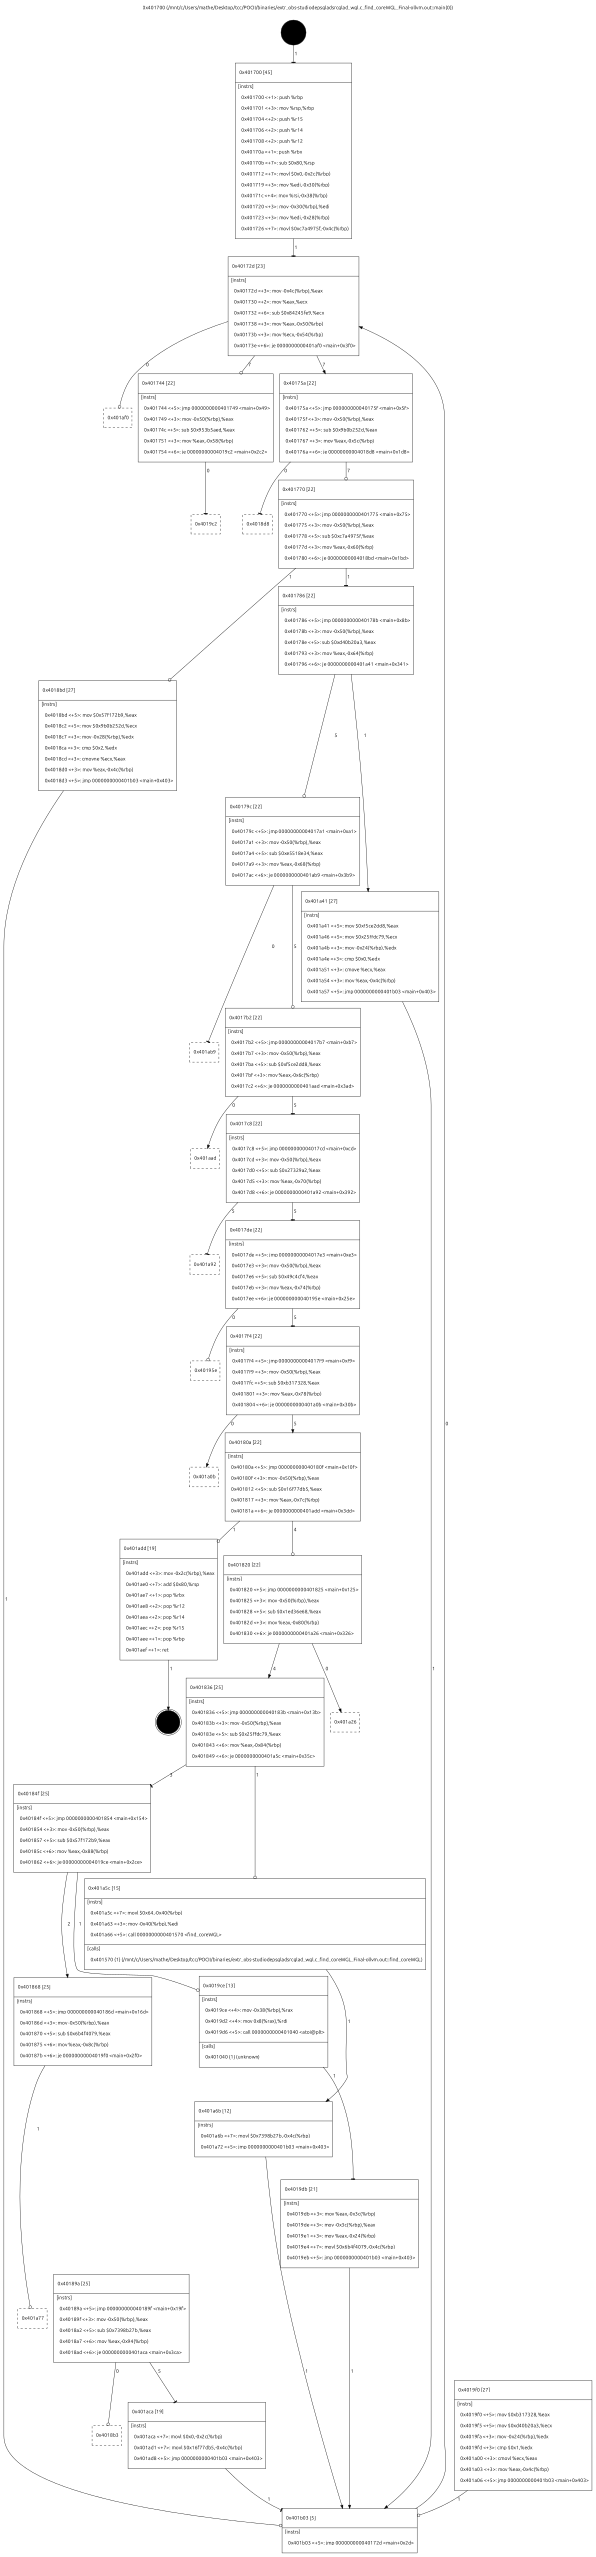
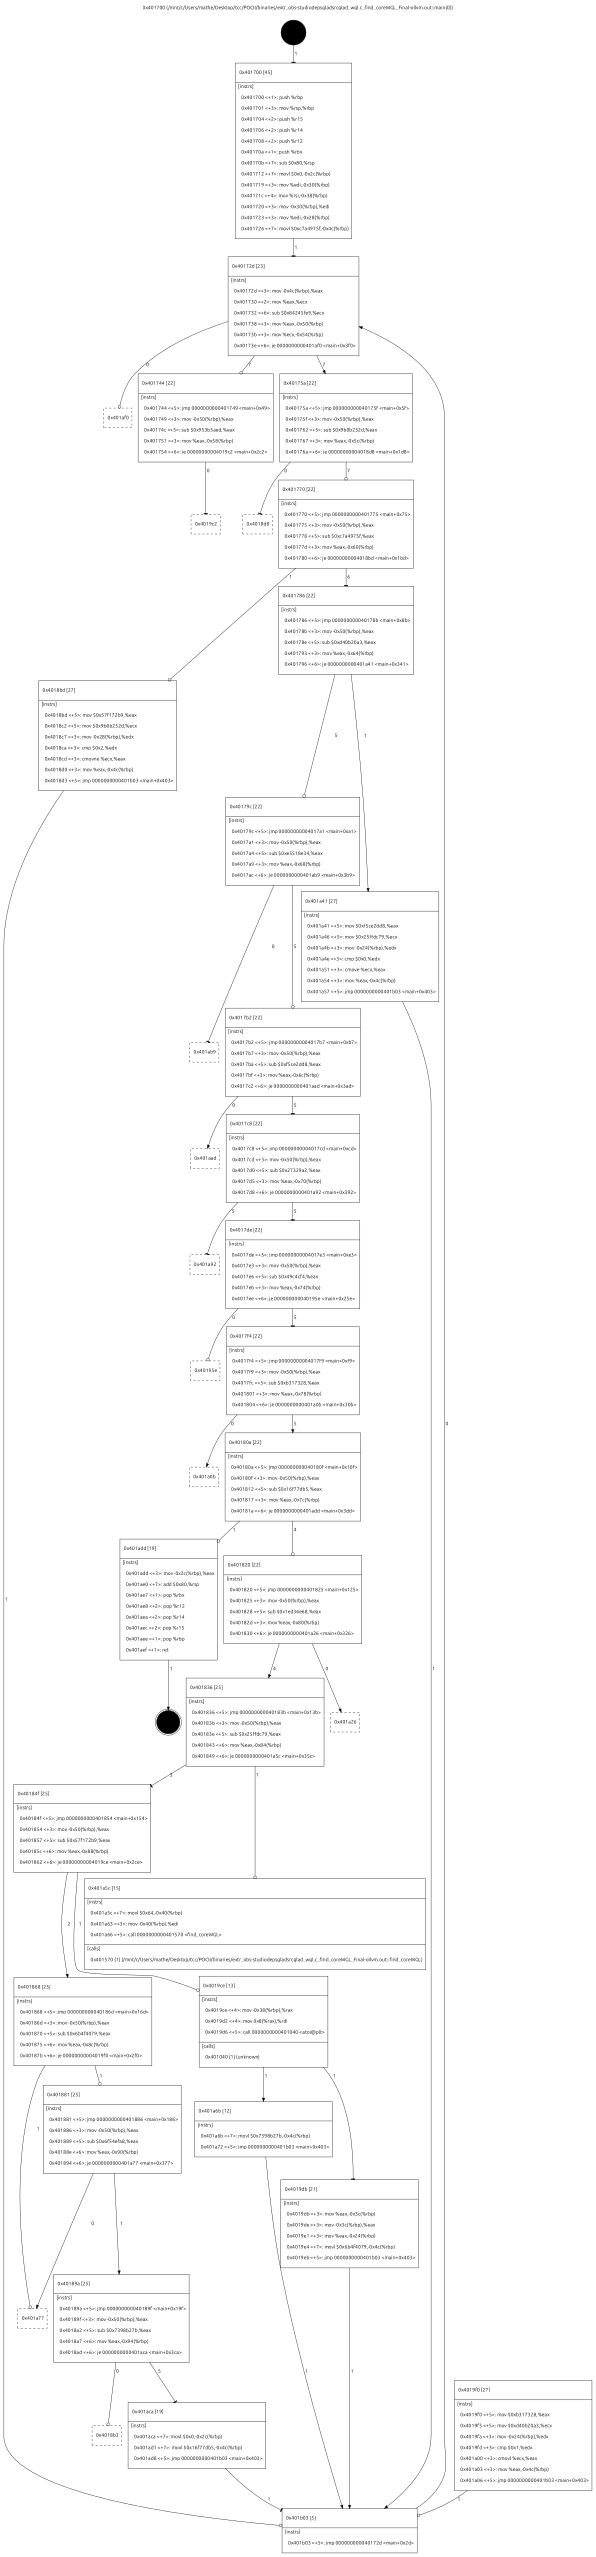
  digraph {
    fontname=Ubuntu
    label="0x401700 (/mnt/c/Users/mathe/Desktop/tcc/POCII/binaries/extr_obs-studiodepsgladsrcglad_wgl.c_find_coreWGL_Final-ollvm.out::main(0))"
    labelloc=t
    node [fontname=Ubuntu shape=record]
    edge [arrowhead=odot fontname=Ubuntu]
    Entry [fillcolor=black height=0.3 shape=circle style=filled width=0.3]
    n2 [label="{\n     0x401700 [45]\l\n     | [instrs]\l\n     &nbsp;&nbsp;0x401700 \<+1\>: push %rbp\l\n     &nbsp;&nbsp;0x401701 \<+3\>: mov %rsp,%rbp\l\n     &nbsp;&nbsp;0x401704 \<+2\>: push %r15\l\n     &nbsp;&nbsp;0x401706 \<+2\>: push %r14\l\n     &nbsp;&nbsp;0x401708 \<+2\>: push %r12\l\n     &nbsp;&nbsp;0x40170a \<+1\>: push %rbx\l\n     &nbsp;&nbsp;0x40170b \<+7\>: sub $0x80,%rsp\l\n     &nbsp;&nbsp;0x401712 \<+7\>: movl $0x0,-0x2c(%rbp)\l\n     &nbsp;&nbsp;0x401719 \<+3\>: mov %edi,-0x30(%rbp)\l\n     &nbsp;&nbsp;0x40171c \<+4\>: mov %rsi,-0x38(%rbp)\l\n     &nbsp;&nbsp;0x401720 \<+3\>: mov -0x30(%rbp),%edi\l\n     &nbsp;&nbsp;0x401723 \<+3\>: mov %edi,-0x28(%rbp)\l\n     &nbsp;&nbsp;0x401726 \<+7\>: movl $0xc7a4975f,-0x4c(%rbp)\l\n  }"]
    n3 [label="{\n     0x40172d [23]\l\n     | [instrs]\l\n     &nbsp;&nbsp;0x40172d \<+3\>: mov -0x4c(%rbp),%eax\l\n     &nbsp;&nbsp;0x401730 \<+2\>: mov %eax,%ecx\l\n     &nbsp;&nbsp;0x401732 \<+6\>: sub $0x84245fe9,%ecx\l\n     &nbsp;&nbsp;0x401738 \<+3\>: mov %eax,-0x50(%rbp)\l\n     &nbsp;&nbsp;0x40173b \<+3\>: mov %ecx,-0x54(%rbp)\l\n     &nbsp;&nbsp;0x40173e \<+6\>: je 0000000000401af0 \<main+0x3f0\>\l\n  }"]
    n4 [label="{\n     0x401af0\l\n  }" style=dashed]
    n5 [label="{\n     0x401744 [22]\l\n     | [instrs]\l\n     &nbsp;&nbsp;0x401744 \<+5\>: jmp 0000000000401749 \<main+0x49\>\l\n     &nbsp;&nbsp;0x401749 \<+3\>: mov -0x50(%rbp),%eax\l\n     &nbsp;&nbsp;0x40174c \<+5\>: sub $0x953b5aed,%eax\l\n     &nbsp;&nbsp;0x401751 \<+3\>: mov %eax,-0x58(%rbp)\l\n     &nbsp;&nbsp;0x401754 \<+6\>: je 00000000004019c2 \<main+0x2c2\>\l\n  }"]
    n6 [label="{\n     0x40175a [22]\l\n     | [instrs]\l\n     &nbsp;&nbsp;0x40175a \<+5\>: jmp 000000000040175f \<main+0x5f\>\l\n     &nbsp;&nbsp;0x40175f \<+3\>: mov -0x50(%rbp),%eax\l\n     &nbsp;&nbsp;0x401762 \<+5\>: sub $0x9b0b252d,%eax\l\n     &nbsp;&nbsp;0x401767 \<+3\>: mov %eax,-0x5c(%rbp)\l\n     &nbsp;&nbsp;0x40176a \<+6\>: je 00000000004018d8 \<main+0x1d8\>\l\n  }"]
    n7 [label="{\n     0x4019c2\l\n  }" style=dashed]
    n8 [label="{\n     0x4018d8\l\n  }" style=dashed]
    n9 [label="{\n     0x401770 [22]\l\n     | [instrs]\l\n     &nbsp;&nbsp;0x401770 \<+5\>: jmp 0000000000401775 \<main+0x75\>\l\n     &nbsp;&nbsp;0x401775 \<+3\>: mov -0x50(%rbp),%eax\l\n     &nbsp;&nbsp;0x401778 \<+5\>: sub $0xc7a4975f,%eax\l\n     &nbsp;&nbsp;0x40177d \<+3\>: mov %eax,-0x60(%rbp)\l\n     &nbsp;&nbsp;0x401780 \<+6\>: je 00000000004018bd \<main+0x1bd\>\l\n  }"]
    Exit [fillcolor=black height=0.3 peripheries=2 shape=circle style=filled width=0.3]
    n11 [label="{\n     0x4018bd [27]\l\n     | [instrs]\l\n     &nbsp;&nbsp;0x4018bd \<+5\>: mov $0x57f172b9,%eax\l\n     &nbsp;&nbsp;0x4018c2 \<+5\>: mov $0x9b0b252d,%ecx\l\n     &nbsp;&nbsp;0x4018c7 \<+3\>: mov -0x28(%rbp),%edx\l\n     &nbsp;&nbsp;0x4018ca \<+3\>: cmp $0x2,%edx\l\n     &nbsp;&nbsp;0x4018cd \<+3\>: cmovne %ecx,%eax\l\n     &nbsp;&nbsp;0x4018d0 \<+3\>: mov %eax,-0x4c(%rbp)\l\n     &nbsp;&nbsp;0x4018d3 \<+5\>: jmp 0000000000401b03 \<main+0x403\>\l\n  }"]
    n12 [label="{\n     0x401786 [22]\l\n     | [instrs]\l\n     &nbsp;&nbsp;0x401786 \<+5\>: jmp 000000000040178b \<main+0x8b\>\l\n     &nbsp;&nbsp;0x40178b \<+3\>: mov -0x50(%rbp),%eax\l\n     &nbsp;&nbsp;0x40178e \<+5\>: sub $0xd40b20a3,%eax\l\n     &nbsp;&nbsp;0x401793 \<+3\>: mov %eax,-0x64(%rbp)\l\n     &nbsp;&nbsp;0x401796 \<+6\>: je 0000000000401a41 \<main+0x341\>\l\n  }"]
    n13 [label="{\n     0x4018b3\l\n  }" style=dashed]
    n14 [label="{\n     0x401b03 [5]\l\n     | [instrs]\l\n     &nbsp;&nbsp;0x401b03 \<+5\>: jmp 000000000040172d \<main+0x2d\>\l\n  }"]
    n15 [label="{\n     0x401a41 [27]\l\n     | [instrs]\l\n     &nbsp;&nbsp;0x401a41 \<+5\>: mov $0xf5ce2dd8,%eax\l\n     &nbsp;&nbsp;0x401a46 \<+5\>: mov $0x25ffdc79,%ecx\l\n     &nbsp;&nbsp;0x401a4b \<+3\>: mov -0x24(%rbp),%edx\l\n     &nbsp;&nbsp;0x401a4e \<+3\>: cmp $0x0,%edx\l\n     &nbsp;&nbsp;0x401a51 \<+3\>: cmove %ecx,%eax\l\n     &nbsp;&nbsp;0x401a54 \<+3\>: mov %eax,-0x4c(%rbp)\l\n     &nbsp;&nbsp;0x401a57 \<+5\>: jmp 0000000000401b03 \<main+0x403\>\l\n  }"]
    n16 [label="{\n     0x40179c [22]\l\n     | [instrs]\l\n     &nbsp;&nbsp;0x40179c \<+5\>: jmp 00000000004017a1 \<main+0xa1\>\l\n     &nbsp;&nbsp;0x4017a1 \<+3\>: mov -0x50(%rbp),%eax\l\n     &nbsp;&nbsp;0x4017a4 \<+5\>: sub $0xe5518e34,%eax\l\n     &nbsp;&nbsp;0x4017a9 \<+3\>: mov %eax,-0x68(%rbp)\l\n     &nbsp;&nbsp;0x4017ac \<+6\>: je 0000000000401ab9 \<main+0x3b9\>\l\n  }"]
    n17 [label="{\n     0x401aca [19]\l\n     | [instrs]\l\n     &nbsp;&nbsp;0x401aca \<+7\>: movl $0x0,-0x2c(%rbp)\l\n     &nbsp;&nbsp;0x401ad1 \<+7\>: movl $0x16f77db5,-0x4c(%rbp)\l\n     &nbsp;&nbsp;0x401ad8 \<+5\>: jmp 0000000000401b03 \<main+0x403\>\l\n  }"]
    n18 [label="{\n     0x401ab9\l\n  }" style=dashed]
    n19 [label="{\n     0x4017b2 [22]\l\n     | [instrs]\l\n     &nbsp;&nbsp;0x4017b2 \<+5\>: jmp 00000000004017b7 \<main+0xb7\>\l\n     &nbsp;&nbsp;0x4017b7 \<+3\>: mov -0x50(%rbp),%eax\l\n     &nbsp;&nbsp;0x4017ba \<+5\>: sub $0xf5ce2dd8,%eax\l\n     &nbsp;&nbsp;0x4017bf \<+3\>: mov %eax,-0x6c(%rbp)\l\n     &nbsp;&nbsp;0x4017c2 \<+6\>: je 0000000000401aad \<main+0x3ad\>\l\n  }"]
    n20 [label="{\n     0x40189a [25]\l\n     | [instrs]\l\n     &nbsp;&nbsp;0x40189a \<+5\>: jmp 000000000040189f \<main+0x19f\>\l\n     &nbsp;&nbsp;0x40189f \<+3\>: mov -0x50(%rbp),%eax\l\n     &nbsp;&nbsp;0x4018a2 \<+5\>: sub $0x7398b27b,%eax\l\n     &nbsp;&nbsp;0x4018a7 \<+6\>: mov %eax,-0x94(%rbp)\l\n     &nbsp;&nbsp;0x4018ad \<+6\>: je 0000000000401aca \<main+0x3ca\>\l\n  }"]
    n21 [label="{\n     0x401aad\l\n  }" style=dashed]
    n22 [label="{\n     0x4017c8 [22]\l\n     | [instrs]\l\n     &nbsp;&nbsp;0x4017c8 \<+5\>: jmp 00000000004017cd \<main+0xcd\>\l\n     &nbsp;&nbsp;0x4017cd \<+3\>: mov -0x50(%rbp),%eax\l\n     &nbsp;&nbsp;0x4017d0 \<+5\>: sub $0x27329a2,%eax\l\n     &nbsp;&nbsp;0x4017d5 \<+3\>: mov %eax,-0x70(%rbp)\l\n     &nbsp;&nbsp;0x4017d8 \<+6\>: je 0000000000401a92 \<main+0x392\>\l\n  }"]
    n23 [label="{\n     0x401a77\l\n  }" style=dashed]
    n24 [label="{\n     0x401a92\l\n  }" style=dashed]
    n25 [label="{\n     0x4017de [22]\l\n     | [instrs]\l\n     &nbsp;&nbsp;0x4017de \<+5\>: jmp 00000000004017e3 \<main+0xe3\>\l\n     &nbsp;&nbsp;0x4017e3 \<+3\>: mov -0x50(%rbp),%eax\l\n     &nbsp;&nbsp;0x4017e6 \<+5\>: sub $0x49c4cf4,%eax\l\n     &nbsp;&nbsp;0x4017eb \<+3\>: mov %eax,-0x74(%rbp)\l\n     &nbsp;&nbsp;0x4017ee \<+6\>: je 000000000040195e \<main+0x25e\>\l\n  }"]
    n26 [label="{\n     0x401a6b [12]\l\n     | [instrs]\l\n     &nbsp;&nbsp;0x401a6b \<+7\>: movl $0x7398b27b,-0x4c(%rbp)\l\n     &nbsp;&nbsp;0x401a72 \<+5\>: jmp 0000000000401b03 \<main+0x403\>\l\n  }"]
    n27 [label="{\n     0x40195e\l\n  }" style=dashed]
    n28 [label="{\n     0x4017f4 [22]\l\n     | [instrs]\l\n     &nbsp;&nbsp;0x4017f4 \<+5\>: jmp 00000000004017f9 \<main+0xf9\>\l\n     &nbsp;&nbsp;0x4017f9 \<+3\>: mov -0x50(%rbp),%eax\l\n     &nbsp;&nbsp;0x4017fc \<+5\>: sub $0xb317328,%eax\l\n     &nbsp;&nbsp;0x401801 \<+3\>: mov %eax,-0x78(%rbp)\l\n     &nbsp;&nbsp;0x401804 \<+6\>: je 0000000000401a0b \<main+0x30b\>\l\n  }"]
+   n29 [label="{\n     0x401881 [25]\l\n     | [instrs]\l\n     &nbsp;&nbsp;0x401881 \<+5\>: jmp 0000000000401886 \<main+0x186\>\l\n     &nbsp;&nbsp;0x401886 \<+3\>: mov -0x50(%rbp),%eax\l\n     &nbsp;&nbsp;0x401889 \<+5\>: sub $0x6f54efa8,%eax\l\n     &nbsp;&nbsp;0x40188e \<+6\>: mov %eax,-0x90(%rbp)\l\n     &nbsp;&nbsp;0x401894 \<+6\>: je 0000000000401a77 \<main+0x377\>\l\n  }"]
    n30 [label="{\n     0x401a0b\l\n  }" style=dashed]
    n31 [label="{\n     0x40180a [22]\l\n     | [instrs]\l\n     &nbsp;&nbsp;0x40180a \<+5\>: jmp 000000000040180f \<main+0x10f\>\l\n     &nbsp;&nbsp;0x40180f \<+3\>: mov -0x50(%rbp),%eax\l\n     &nbsp;&nbsp;0x401812 \<+5\>: sub $0x16f77db5,%eax\l\n     &nbsp;&nbsp;0x401817 \<+3\>: mov %eax,-0x7c(%rbp)\l\n     &nbsp;&nbsp;0x40181a \<+6\>: je 0000000000401add \<main+0x3dd\>\l\n  }"]
    n32 [label="{\n     0x4019f0 [27]\l\n     | [instrs]\l\n     &nbsp;&nbsp;0x4019f0 \<+5\>: mov $0xb317328,%eax\l\n     &nbsp;&nbsp;0x4019f5 \<+5\>: mov $0xd40b20a3,%ecx\l\n     &nbsp;&nbsp;0x4019fa \<+3\>: mov -0x24(%rbp),%edx\l\n     &nbsp;&nbsp;0x4019fd \<+3\>: cmp $0x1,%edx\l\n     &nbsp;&nbsp;0x401a00 \<+3\>: cmovl %ecx,%eax\l\n     &nbsp;&nbsp;0x401a03 \<+3\>: mov %eax,-0x4c(%rbp)\l\n     &nbsp;&nbsp;0x401a06 \<+5\>: jmp 0000000000401b03 \<main+0x403\>\l\n  }"]
    n33 [label="{\n     0x401add [19]\l\n     | [instrs]\l\n     &nbsp;&nbsp;0x401add \<+3\>: mov -0x2c(%rbp),%eax\l\n     &nbsp;&nbsp;0x401ae0 \<+7\>: add $0x80,%rsp\l\n     &nbsp;&nbsp;0x401ae7 \<+1\>: pop %rbx\l\n     &nbsp;&nbsp;0x401ae8 \<+2\>: pop %r12\l\n     &nbsp;&nbsp;0x401aea \<+2\>: pop %r14\l\n     &nbsp;&nbsp;0x401aec \<+2\>: pop %r15\l\n     &nbsp;&nbsp;0x401aee \<+1\>: pop %rbp\l\n     &nbsp;&nbsp;0x401aef \<+1\>: ret\l\n  }"]
    n34 [label="{\n     0x401820 [22]\l\n     | [instrs]\l\n     &nbsp;&nbsp;0x401820 \<+5\>: jmp 0000000000401825 \<main+0x125\>\l\n     &nbsp;&nbsp;0x401825 \<+3\>: mov -0x50(%rbp),%eax\l\n     &nbsp;&nbsp;0x401828 \<+5\>: sub $0x1ed36e68,%eax\l\n     &nbsp;&nbsp;0x40182d \<+3\>: mov %eax,-0x80(%rbp)\l\n     &nbsp;&nbsp;0x401830 \<+6\>: je 0000000000401a26 \<main+0x326\>\l\n  }"]
    n35 [label="{\n     0x4019db [21]\l\n     | [instrs]\l\n     &nbsp;&nbsp;0x4019db \<+3\>: mov %eax,-0x3c(%rbp)\l\n     &nbsp;&nbsp;0x4019de \<+3\>: mov -0x3c(%rbp),%eax\l\n     &nbsp;&nbsp;0x4019e1 \<+3\>: mov %eax,-0x24(%rbp)\l\n     &nbsp;&nbsp;0x4019e4 \<+7\>: movl $0x6b4f4079,-0x4c(%rbp)\l\n     &nbsp;&nbsp;0x4019eb \<+5\>: jmp 0000000000401b03 \<main+0x403\>\l\n  }"]
    n36 [label="{\n     0x401a26\l\n  }" style=dashed]
    n37 [label="{\n     0x401836 [25]\l\n     | [instrs]\l\n     &nbsp;&nbsp;0x401836 \<+5\>: jmp 000000000040183b \<main+0x13b\>\l\n     &nbsp;&nbsp;0x40183b \<+3\>: mov -0x50(%rbp),%eax\l\n     &nbsp;&nbsp;0x40183e \<+5\>: sub $0x25ffdc79,%eax\l\n     &nbsp;&nbsp;0x401843 \<+6\>: mov %eax,-0x84(%rbp)\l\n     &nbsp;&nbsp;0x401849 \<+6\>: je 0000000000401a5c \<main+0x35c\>\l\n  }"]
    n38 [label="{\n     0x401868 [25]\l\n     | [instrs]\l\n     &nbsp;&nbsp;0x401868 \<+5\>: jmp 000000000040186d \<main+0x16d\>\l\n     &nbsp;&nbsp;0x40186d \<+3\>: mov -0x50(%rbp),%eax\l\n     &nbsp;&nbsp;0x401870 \<+5\>: sub $0x6b4f4079,%eax\l\n     &nbsp;&nbsp;0x401875 \<+6\>: mov %eax,-0x8c(%rbp)\l\n     &nbsp;&nbsp;0x40187b \<+6\>: je 00000000004019f0 \<main+0x2f0\>\l\n  }"]
    n39 [label="{\n     0x40184f [25]\l\n     | [instrs]\l\n     &nbsp;&nbsp;0x40184f \<+5\>: jmp 0000000000401854 \<main+0x154\>\l\n     &nbsp;&nbsp;0x401854 \<+3\>: mov -0x50(%rbp),%eax\l\n     &nbsp;&nbsp;0x401857 \<+5\>: sub $0x57f172b9,%eax\l\n     &nbsp;&nbsp;0x40185c \<+6\>: mov %eax,-0x88(%rbp)\l\n     &nbsp;&nbsp;0x401862 \<+6\>: je 00000000004019ce \<main+0x2ce\>\l\n  }"]
    n40 [label="{\n     0x401a5c [15]\l\n     | [instrs]\l\n     &nbsp;&nbsp;0x401a5c \<+7\>: movl $0x64,-0x40(%rbp)\l\n     &nbsp;&nbsp;0x401a63 \<+3\>: mov -0x40(%rbp),%edi\l\n     &nbsp;&nbsp;0x401a66 \<+5\>: call 0000000000401570 \<find_coreWGL\>\l\n     | [calls]\l\n     &nbsp;&nbsp;0x401570 \{1\} (/mnt/c/Users/mathe/Desktop/tcc/POCII/binaries/extr_obs-studiodepsgladsrcglad_wgl.c_find_coreWGL_Final-ollvm.out::find_coreWGL)\l\n  }"]
    n41 [label="{\n     0x4019ce [13]\l\n     | [instrs]\l\n     &nbsp;&nbsp;0x4019ce \<+4\>: mov -0x38(%rbp),%rax\l\n     &nbsp;&nbsp;0x4019d2 \<+4\>: mov 0x8(%rax),%rdi\l\n     &nbsp;&nbsp;0x4019d6 \<+5\>: call 0000000000401040 \<atoi@plt\>\l\n     | [calls]\l\n     &nbsp;&nbsp;0x401040 \{1\} (unknown)\l\n  }"]
    Entry -> n2 [arrowhead=tee label=" 1"]
    n2 -> n3 [arrowhead=tee label=" 1"]
    n3 -> n4 [label=" 0"]
    n3 -> n5 [label=" 7"]
    n3 -> n6 [arrowhead=normal label=" 7"]
    n5 -> n7 [arrowhead=tee label=" 0"]
    n6 -> n8 [arrowhead=tee label=" 0"]
    n6 -> n9 [label=" 7"]
    n9 -> n11 [label=" 1"]
-   n9 -> n12 [arrowhead=tee label=" 1"]
+   n9 -> n12 [arrowhead=tee label=" 6"]
    n11 -> n14 [label=" 1"]
    n12 -> n15 [arrowhead=normal label=" 1"]
    n12 -> n16 [label=" 5"]
    n14 -> n3 [arrowhead=normal label=" 0"]
    n15 -> n14 [arrowhead=normal label=" 1"]
    n16 -> n18 [arrowhead=tee label=" 0"]
    n16 -> n19 [label=" 5"]
    n17 -> n14 [arrowhead=tee label=" 1"]
    n19 -> n21 [arrowhead=normal label=" 0"]
    n19 -> n22 [arrowhead=tee label=" 5"]
    n20 -> n13 [label=" 0"]
    n20 -> n17 [arrowhead=tee label=" 5"]
    n22 -> n24 [arrowhead=tee label=" 5"]
    n22 -> n25 [arrowhead=tee label=" 5"]
    n25 -> n27 [label=" 0"]
    n25 -> n28 [arrowhead=tee label=" 5"]
    n26 -> n14 [arrowhead=normal label=" 1"]
    n28 -> n30 [arrowhead=normal label=" 0"]
    n28 -> n31 [arrowhead=normal label=" 5"]
+   n29 -> n20 [arrowhead=normal label=" 1"]
+   n29 -> n23 [arrowhead=normal label=" 0"]
    n31 -> n33 [label=" 1"]
    n31 -> n34 [label=" 4"]
    n32 -> n14 [label=" 1"]
    n33 -> Exit [arrowhead=normal label=" 1"]
    n34 -> n36 [arrowhead=normal label=" 0"]
    n34 -> n37 [arrowhead=normal label=" 4"]
    n35 -> n14 [arrowhead=normal label=" 1"]
    n37 -> n39 [arrowhead=tee label=" 3"]
    n37 -> n40 [label=" 1"]
    n38 -> n23 [label=" 1"]
+   n38 -> n29 [label=" 1"]
    n39 -> n38 [arrowhead=normal label=" 2"]
    n39 -> n41 [label=" 1"]
-   n40 -> n26 [arrowhead=normal label=" 1"]
+   n41 -> n26 [arrowhead=normal label=" 1"]
    n41 -> n35 [arrowhead=tee label=" 1"]
  }
